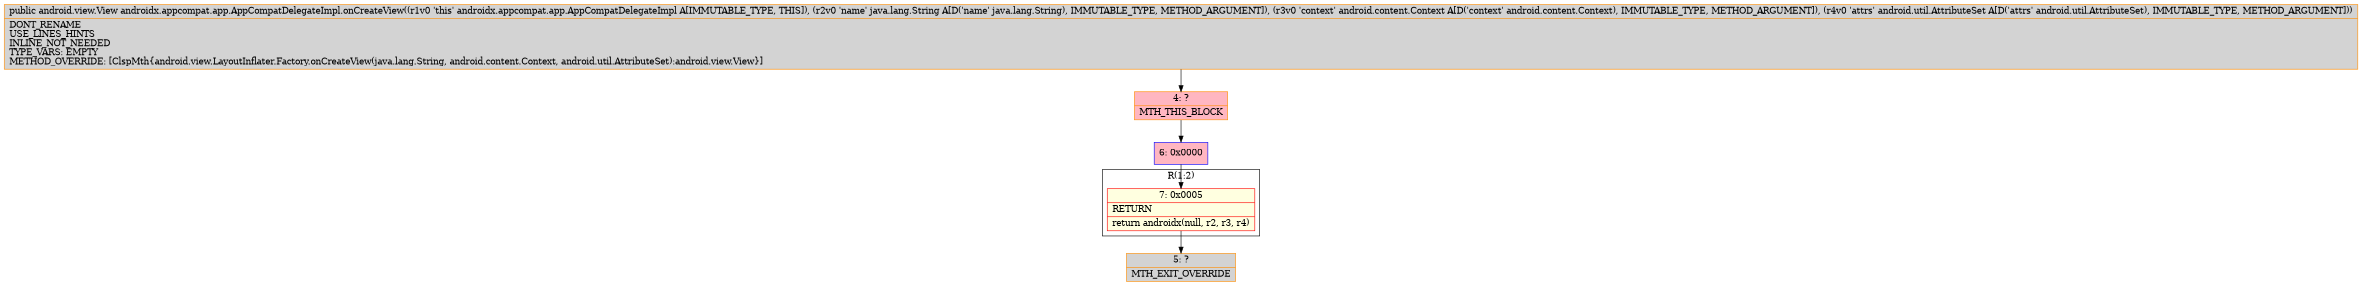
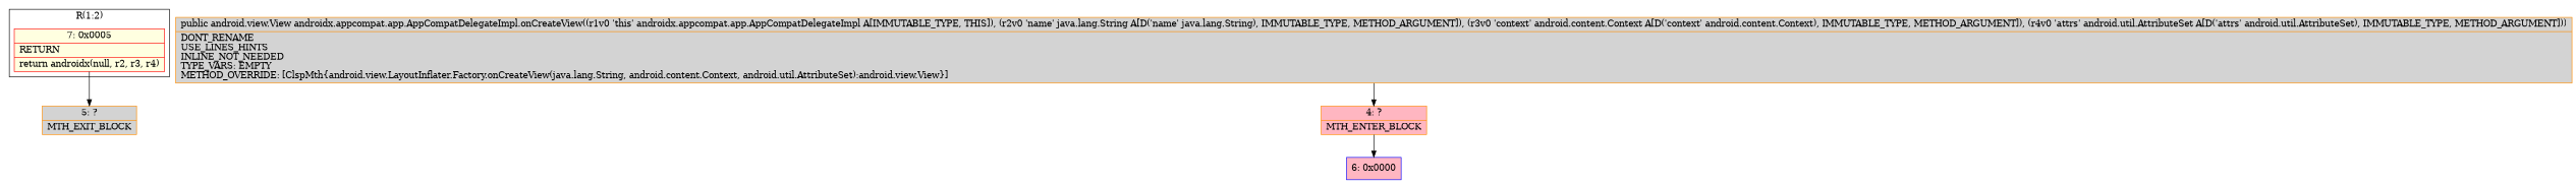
  digraph {
    node [color=darkorange fillcolor=lightgrey shape=record style=filled]
    n1 [color=red fillcolor=lightyellow label="{7\:\ 0x0005|RETURN\l|return androidx(null, r2, r3, r4)\l}"]
-   n2 [label="{5\:\ ?|MTH_EXIT_OVERRIDE\l}"]
-   n3 [fillcolor=lightpink label="{4\:\ ?|MTH_THIS_BLOCK\l}"]
+   n2 [label="{5\:\ ?|MTH_EXIT_BLOCK\l}"]
+   n3 [fillcolor=lightpink label="{4\:\ ?|MTH_ENTER_BLOCK\l}"]
    n4 [color=blue fillcolor=lightpink label="{6\:\ 0x0000}"]
    n5 [label="{public android.view.View androidx.appcompat.app.AppCompatDelegateImpl.onCreateView((r1v0 'this' androidx.appcompat.app.AppCompatDelegateImpl A[IMMUTABLE_TYPE, THIS]), (r2v0 'name' java.lang.String A[D('name' java.lang.String), IMMUTABLE_TYPE, METHOD_ARGUMENT]), (r3v0 'context' android.content.Context A[D('context' android.content.Context), IMMUTABLE_TYPE, METHOD_ARGUMENT]), (r4v0 'attrs' android.util.AttributeSet A[D('attrs' android.util.AttributeSet), IMMUTABLE_TYPE, METHOD_ARGUMENT]))  | DONT_RENAME\lUSE_LINES_HINTS\lINLINE_NOT_NEEDED\lTYPE_VARS: EMPTY\lMETHOD_OVERRIDE: [ClspMth\{android.view.LayoutInflater.Factory.onCreateView(java.lang.String, android.content.Context, android.util.AttributeSet):android.view.View\}]\l}"]
    subgraph cluster_1 {
      label="R(1:2)"
      n1
    }
    n1 -> n2
    n3 -> n4
-   n4 -> n1
    n5 -> n3
  }
